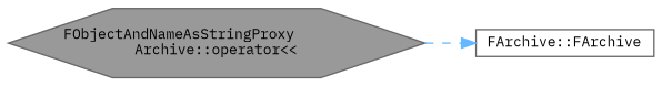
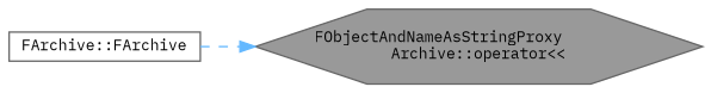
  digraph {
    rankdir=LR
    fontname="IBM Plex Mono"
    node [fontname="IBM Plex Mono" fontsize=10 style=filled]
    n1 [color=gray40 fillcolor=grey60 fontcolor=black height=0.2 label="FObjectAndNameAsStringProxy\lArchive::operator\<\<" shape=hexagon width=0.4]
    n2 [color=grey40 fillcolor=white height=0.2 label="FArchive::FArchive" shape=box width=0.4]
-   n1 -> n2 [color=steelblue1 fontname="IBM Plex Mono" fontsize=10 labelfontname=Helvetica labelfontsize=10 style=dashed]
+   n2 -> n1 [color=steelblue1 fontname="IBM Plex Mono" fontsize=10 labelfontname=Helvetica labelfontsize=10 style=dashed]
  }
